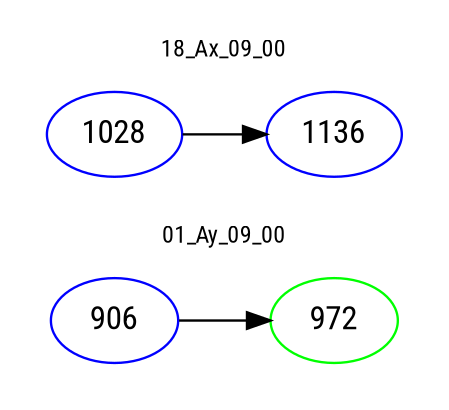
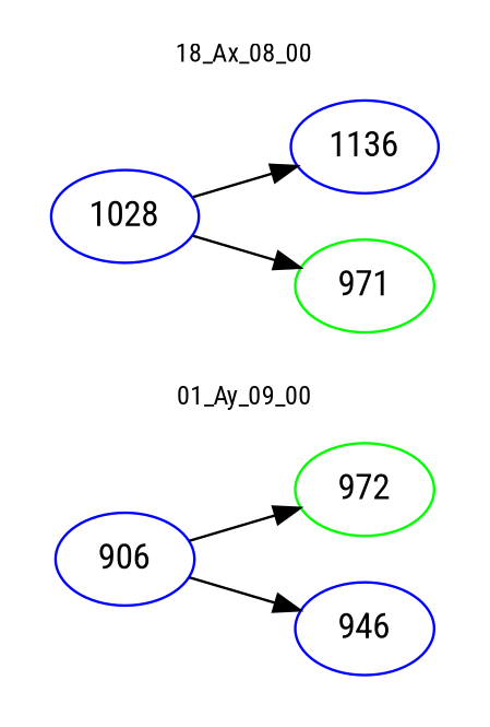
  digraph {
    fontname="Roboto Condensed"
    rankdir=LR
    node [color=blue fontname="Roboto Condensed"]
    edge [color=black fontname="Roboto Condensed"]
    n1 [label=906]
+   n2 [label=946]
    n3 [color=green label=972]
    n4 [label=1028]
+   n5 [color=green label=971]
    n6 [label=1136]
    subgraph cluster_1 {
      color=white
      fontsize=10
      label="01_Ay_09_00"
      n1
+     n2
      n3
    }
    subgraph cluster_2 {
      color=white
      fontsize=10
-     label="18_Ax_09_00"
+     label="18_Ax_08_00"
      n4
+     n5
      n6
    }
+   n1 -> n2
    n1 -> n3
+   n4 -> n5
    n4 -> n6
  }
